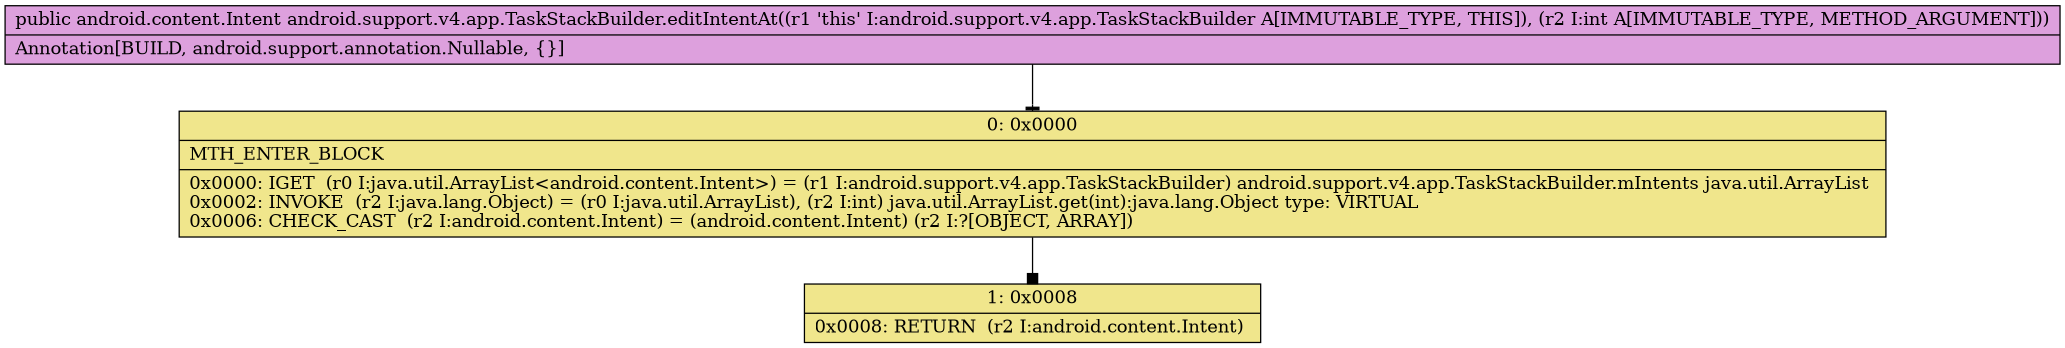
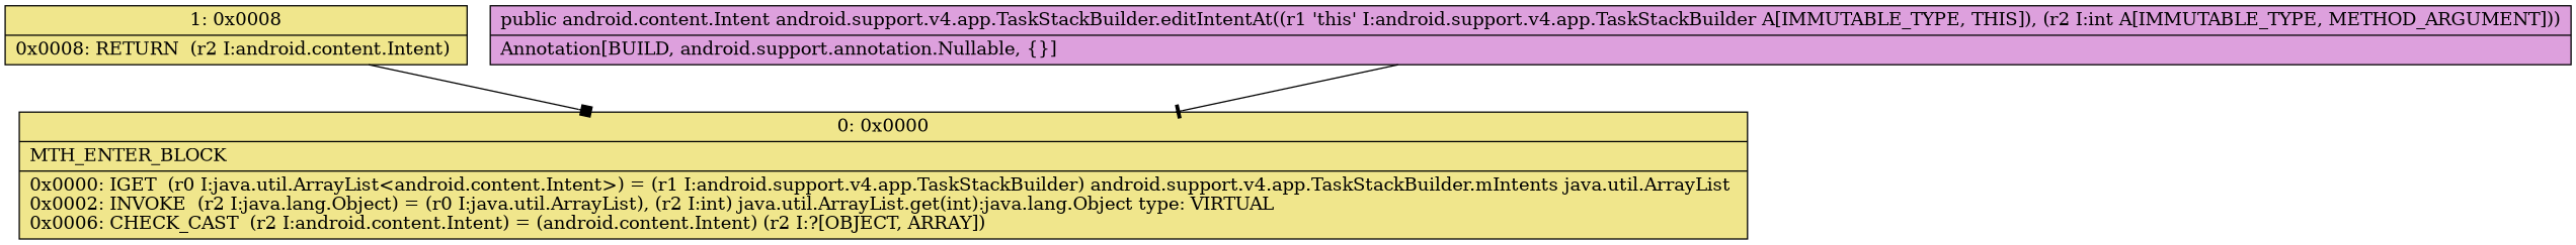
  digraph {
    node [shape=record style=filled fillcolor=khaki]
    n1 [label="{0\:\ 0x0000|MTH_ENTER_BLOCK\l|0x0000: IGET  (r0 I:java.util.ArrayList\<android.content.Intent\>) = (r1 I:android.support.v4.app.TaskStackBuilder) android.support.v4.app.TaskStackBuilder.mIntents java.util.ArrayList \l0x0002: INVOKE  (r2 I:java.lang.Object) = (r0 I:java.util.ArrayList), (r2 I:int) java.util.ArrayList.get(int):java.lang.Object type: VIRTUAL \l0x0006: CHECK_CAST  (r2 I:android.content.Intent) = (android.content.Intent) (r2 I:?[OBJECT, ARRAY]) \l}"]
    n2 [label="{1\:\ 0x0008|0x0008: RETURN  (r2 I:android.content.Intent) \l}"]
    n3 [label="{public android.content.Intent android.support.v4.app.TaskStackBuilder.editIntentAt((r1 'this' I:android.support.v4.app.TaskStackBuilder A[IMMUTABLE_TYPE, THIS]), (r2 I:int A[IMMUTABLE_TYPE, METHOD_ARGUMENT]))  | Annotation[BUILD, android.support.annotation.Nullable, \{\}]\l}" fillcolor=plum]
-   n1 -> n2 [arrowhead=box]
+   n2 -> n1 [arrowhead=box]
    n3 -> n1 [arrowhead=tee]
  }
